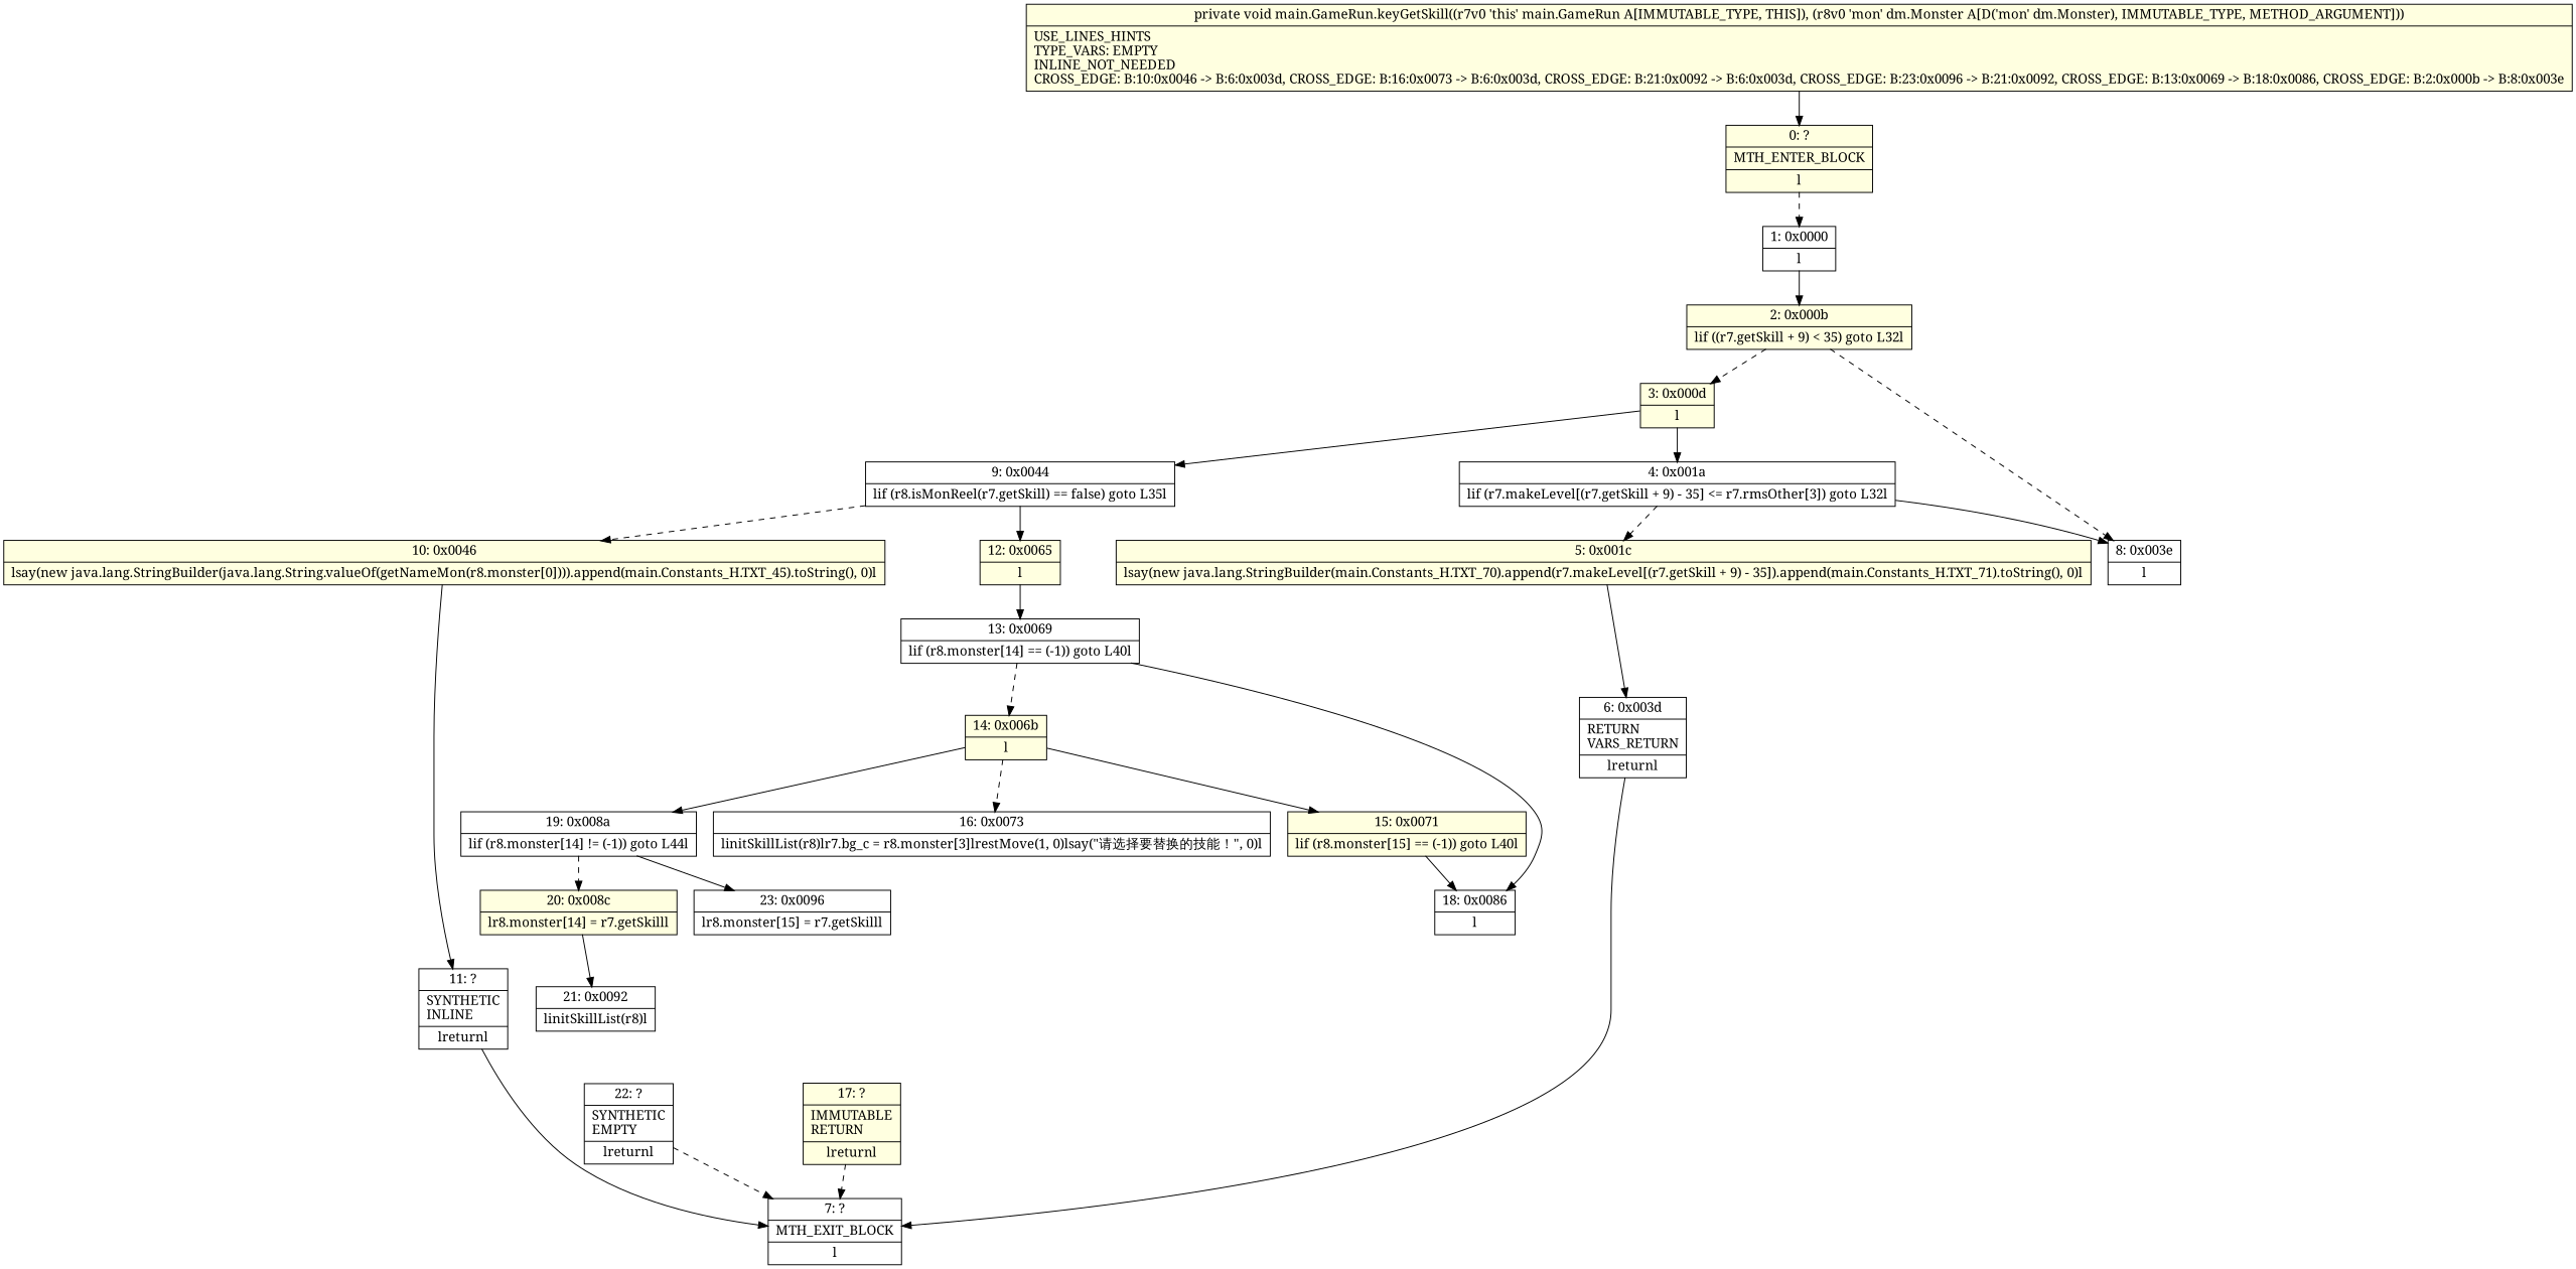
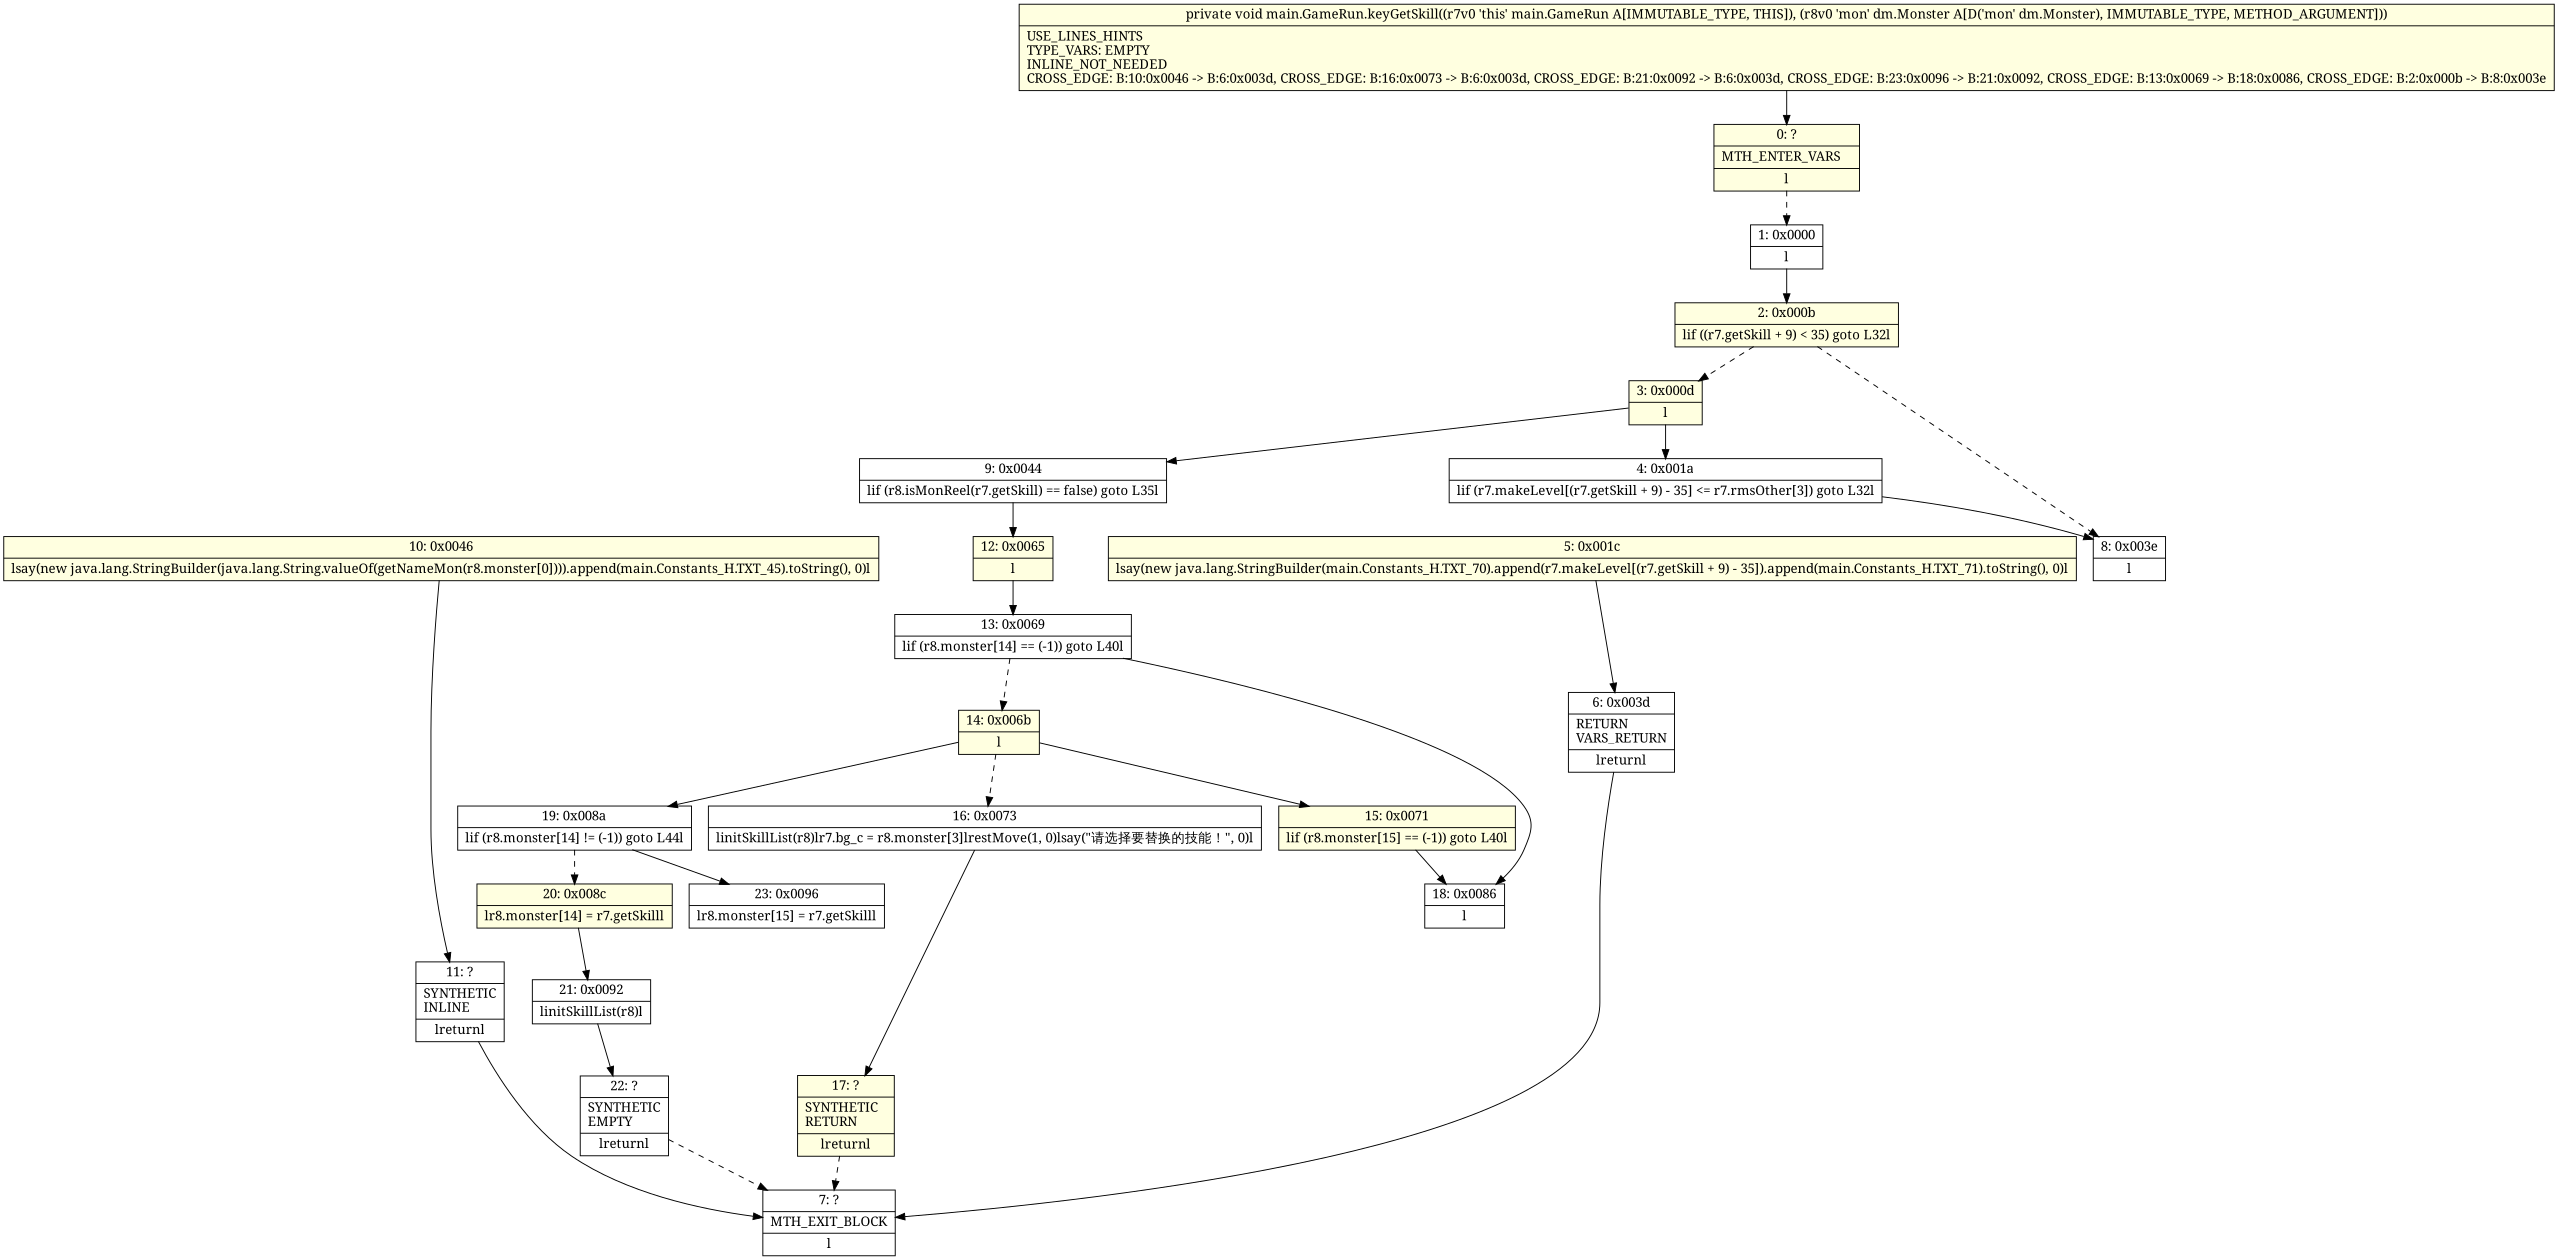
  digraph {
    fontname="Noto Serif"
    node [fillcolor=white fontname="Noto Serif" shape=record style=filled]
    edge [fontname="Noto Serif"]
-   n1 [fillcolor=lightyellow label="{0\:\ ?|MTH_ENTER_BLOCK\l|l}"]
+   n1 [fillcolor=lightyellow label="{0\:\ ?|MTH_ENTER_VARS\l|l}"]
    n2 [label="{1\:\ 0x0000|l}"]
    n3 [fillcolor=lightyellow label="{2\:\ 0x000b|lif ((r7.getSkill + 9) \< 35) goto L32l}"]
    n4 [fillcolor=lightyellow label="{3\:\ 0x000d|l}"]
    n5 [label="{8\:\ 0x003e|l}"]
    n6 [label="{4\:\ 0x001a|lif (r7.makeLevel[(r7.getSkill + 9) \- 35] \<= r7.rmsOther[3]) goto L32l}"]
    n7 [label="{9\:\ 0x0044|lif (r8.isMonReel(r7.getSkill) == false) goto L35l}"]
    n8 [fillcolor=lightyellow label="{5\:\ 0x001c|lsay(new java.lang.StringBuilder(main.Constants_H.TXT_70).append(r7.makeLevel[(r7.getSkill + 9) \- 35]).append(main.Constants_H.TXT_71).toString(), 0)l}"]
    n9 [label="{6\:\ 0x003d|RETURN\lVARS_RETURN\l|lreturnl}"]
    n10 [label="{7\:\ ?|MTH_EXIT_BLOCK\l|l}"]
    n11 [fillcolor=lightyellow label="{10\:\ 0x0046|lsay(new java.lang.StringBuilder(java.lang.String.valueOf(getNameMon(r8.monster[0]))).append(main.Constants_H.TXT_45).toString(), 0)l}"]
    n12 [fillcolor=lightyellow label="{12\:\ 0x0065|l}"]
    n13 [label="{11\:\ ?|SYNTHETIC\lINLINE\l|lreturnl}"]
    n14 [label="{13\:\ 0x0069|lif (r8.monster[14] == (\-1)) goto L40l}"]
    n15 [fillcolor=lightyellow label="{14\:\ 0x006b|l}"]
    n16 [label="{18\:\ 0x0086|l}"]
    n17 [fillcolor=lightyellow label="{15\:\ 0x0071|lif (r8.monster[15] == (\-1)) goto L40l}"]
    n18 [label="{16\:\ 0x0073|linitSkillList(r8)lr7.bg_c = r8.monster[3]lrestMove(1, 0)lsay(\"请选择要替换的技能！\", 0)l}"]
    n19 [label="{19\:\ 0x008a|lif (r8.monster[14] != (\-1)) goto L44l}"]
-   n20 [fillcolor=lightyellow label="{17\:\ ?|IMMUTABLE\lRETURN\l|lreturnl}"]
+   n20 [fillcolor=lightyellow label="{17\:\ ?|SYNTHETIC\lRETURN\l|lreturnl}"]
    n21 [fillcolor=lightyellow label="{20\:\ 0x008c|lr8.monster[14] = r7.getSkilll}"]
    n22 [label="{23\:\ 0x0096|lr8.monster[15] = r7.getSkilll}"]
    n23 [label="{21\:\ 0x0092|linitSkillList(r8)l}"]
    n24 [label="{22\:\ ?|SYNTHETIC\lEMPTY\l|lreturnl}"]
    n25 [fillcolor=lightyellow label="{private void main.GameRun.keyGetSkill((r7v0 'this' main.GameRun A[IMMUTABLE_TYPE, THIS]), (r8v0 'mon' dm.Monster A[D('mon' dm.Monster), IMMUTABLE_TYPE, METHOD_ARGUMENT]))  | USE_LINES_HINTS\lTYPE_VARS: EMPTY\lINLINE_NOT_NEEDED\lCROSS_EDGE: B:10:0x0046 \-\> B:6:0x003d, CROSS_EDGE: B:16:0x0073 \-\> B:6:0x003d, CROSS_EDGE: B:21:0x0092 \-\> B:6:0x003d, CROSS_EDGE: B:23:0x0096 \-\> B:21:0x0092, CROSS_EDGE: B:13:0x0069 \-\> B:18:0x0086, CROSS_EDGE: B:2:0x000b \-\> B:8:0x003e\l}"]
    n1 -> n2 [style=dashed]
    n2 -> n3
    n3 -> n4 [style=dashed]
    n3 -> n5 [style=dashed]
    n4 -> n6
    n4 -> n7
    n6 -> n5
-   n6 -> n8 [style=dashed]
-   n7 -> n11 [style=dashed]
    n7 -> n12
    n8 -> n9
    n9 -> n10
    n11 -> n13
    n12 -> n14
    n13 -> n10
    n14 -> n15 [style=dashed]
    n14 -> n16
    n15 -> n17
    n15 -> n18 [style=dashed]
    n15 -> n19
    n17 -> n16
+   n18 -> n20
    n19 -> n21 [style=dashed]
    n19 -> n22
    n20 -> n10 [style=dashed]
    n21 -> n23
+   n23 -> n24
    n24 -> n10 [style=dashed]
    n25 -> n1
  }
